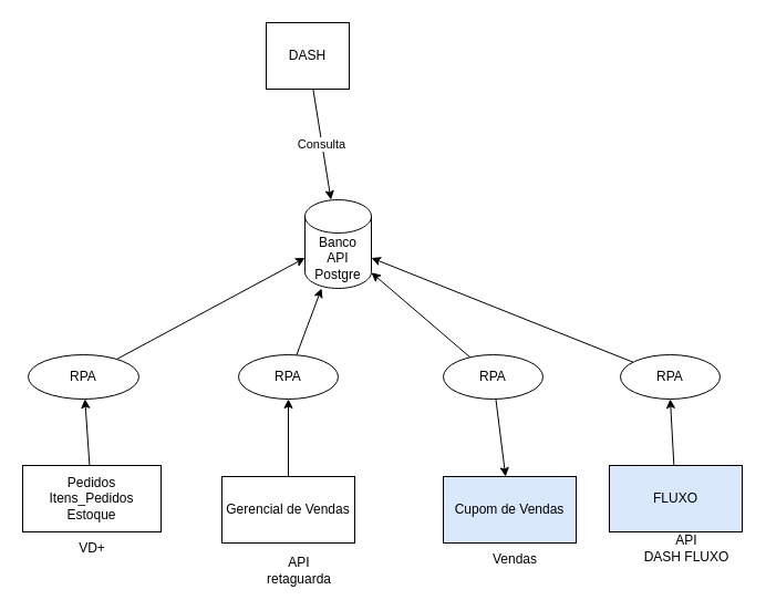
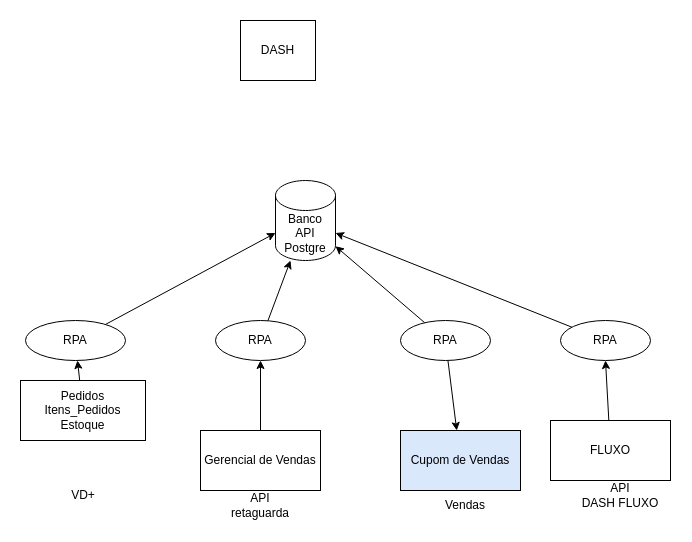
  <mxCell id="0" />
  <mxCell id="1" parent="0" />
  <mxCell id="2" value="Banco&lt;br&gt;API&lt;br&gt;Postgre&lt;br&gt;" style="shape=cylinder3;whiteSpace=wrap;html=1;boundedLbl=1;backgroundOutline=1;size=15;" vertex="1" parent="1"><mxGeometry x="275" y="180" width="60" height="80" as="geometry" /></mxCell>
  <mxCell id="3" style="edgeStyle=none;html=1;" edge="1" parent="1" source="4" target="6"><mxGeometry relative="1" as="geometry" /></mxCell>
- <mxCell id="4" value="Pedidos&lt;br&gt;Itens_Pedidos&lt;br&gt;Estoque" style="rounded=0;whiteSpace=wrap;html=1;" vertex="1" parent="1"><mxGeometry x="20" y="420" width="125" height="60" as="geometry" /></mxCell>
+ <mxCell id="4" value="Pedidos&lt;br&gt;Itens_Pedidos&lt;br&gt;Estoque" style="rounded=0;whiteSpace=wrap;html=1;" vertex="1" parent="1"><mxGeometry x="20" y="380" width="125" height="60" as="geometry" /></mxCell>
  <mxCell id="5" style="edgeStyle=none;html=1;entryX=0;entryY=0;entryDx=0;entryDy=52.5;entryPerimeter=0;" edge="1" parent="1" source="6" target="2"><mxGeometry relative="1" as="geometry" /></mxCell>
  <mxCell id="6" value="RPA&lt;br&gt;" style="ellipse;whiteSpace=wrap;html=1;" vertex="1" parent="1"><mxGeometry x="25" y="320" width="100" height="40" as="geometry" /></mxCell>
  <mxCell id="7" value="VD+" style="text;html=1;strokeColor=none;fillColor=none;align=center;verticalAlign=middle;whiteSpace=wrap;rounded=0;" vertex="1" parent="1"><mxGeometry x="52.5" y="480" width="60" height="30" as="geometry" /></mxCell>
  <mxCell id="8" style="edgeStyle=none;html=1;" edge="1" parent="1" source="9" target="2"><mxGeometry relative="1" as="geometry" /></mxCell>
  <mxCell id="9" value="RPA&lt;br&gt;" style="ellipse;whiteSpace=wrap;html=1;" vertex="1" parent="1"><mxGeometry x="215" y="320" width="90" height="40" as="geometry" /></mxCell>
  <mxCell id="10" style="edgeStyle=none;html=1;" edge="1" parent="1" source="11" target="9"><mxGeometry relative="1" as="geometry" /></mxCell>
  <mxCell id="11" value="Gerencial de Vendas&lt;br&gt;" style="rounded=0;whiteSpace=wrap;html=1;" vertex="1" parent="1"><mxGeometry x="200" y="430" width="120" height="60" as="geometry" /></mxCell>
- <mxCell id="12" value="API retaguarda&lt;br&gt;" style="text;html=1;strokeColor=none;fillColor=none;align=center;verticalAlign=middle;whiteSpace=wrap;rounded=0;" vertex="1" parent="1"><mxGeometry x="240" y="500" width="60" height="30" as="geometry" /></mxCell>
+ <mxCell id="12" value="API retaguarda&lt;br&gt;" style="text;html=1;strokeColor=none;fillColor=none;align=center;verticalAlign=middle;whiteSpace=wrap;rounded=0;" vertex="1" parent="1"><mxGeometry x="230" y="490" width="60" height="30" as="geometry" /></mxCell>
  <mxCell id="13" style="edgeStyle=none;html=1;" edge="1" parent="1" source="15" target="2"><mxGeometry relative="1" as="geometry" /></mxCell>
  <mxCell id="14" style="edgeStyle=none;html=1;" edge="1" parent="1" source="15" target="16"><mxGeometry relative="1" as="geometry" /></mxCell>
  <mxCell id="15" value="RPA" style="ellipse;whiteSpace=wrap;html=1;" vertex="1" parent="1"><mxGeometry x="400" y="320" width="90" height="40" as="geometry" /></mxCell>
  <mxCell id="16" value="Cupom de Vendas" style="rounded=0;whiteSpace=wrap;html=1;fillColor=#dae8fc;" vertex="1" parent="1"><mxGeometry x="400" y="430" width="120" height="60" as="geometry" /></mxCell>
  <mxCell id="17" value="Vendas" style="text;html=1;strokeColor=none;fillColor=none;align=center;verticalAlign=middle;whiteSpace=wrap;rounded=0;" vertex="1" parent="1"><mxGeometry x="435" y="490" width="60" height="30" as="geometry" /></mxCell>
  <mxCell id="18" style="edgeStyle=none;html=1;entryX=1;entryY=0;entryDx=0;entryDy=52.5;entryPerimeter=0;" edge="1" parent="1" source="19" target="2"><mxGeometry relative="1" as="geometry" /></mxCell>
  <mxCell id="19" value="RPA" style="ellipse;whiteSpace=wrap;html=1;" vertex="1" parent="1"><mxGeometry x="560" y="320" width="90" height="40" as="geometry" /></mxCell>
  <mxCell id="20" style="edgeStyle=none;html=1;entryX=0.5;entryY=1;entryDx=0;entryDy=0;" edge="1" parent="1" source="21" target="19"><mxGeometry relative="1" as="geometry" /></mxCell>
- <mxCell id="21" value="FLUXO" style="rounded=0;whiteSpace=wrap;html=1;fillColor=#dae8fc;" vertex="1" parent="1"><mxGeometry x="550" y="420" width="120" height="60" as="geometry" /></mxCell>
+ <mxCell id="21" value="FLUXO" style="rounded=0;whiteSpace=wrap;html=1;" vertex="1" parent="1"><mxGeometry x="550" y="420" width="120" height="60" as="geometry" /></mxCell>
  <mxCell id="22" value="API&lt;br&gt;DASH FLUXO" style="text;html=1;strokeColor=none;fillColor=none;align=center;verticalAlign=middle;whiteSpace=wrap;rounded=0;" vertex="1" parent="1"><mxGeometry x="570" y="480" width="100" height="30" as="geometry" /></mxCell>
- <mxCell id="23" value="Consulta&lt;br&gt;" style="edgeStyle=none;html=1;" edge="1" parent="1" source="24" target="2"><mxGeometry relative="1" as="geometry" /></mxCell>
  <mxCell id="24" value="DASH&lt;br&gt;" style="rounded=0;whiteSpace=wrap;html=1;" vertex="1" parent="1"><mxGeometry x="240" y="20" width="75" height="60" as="geometry" /></mxCell>
